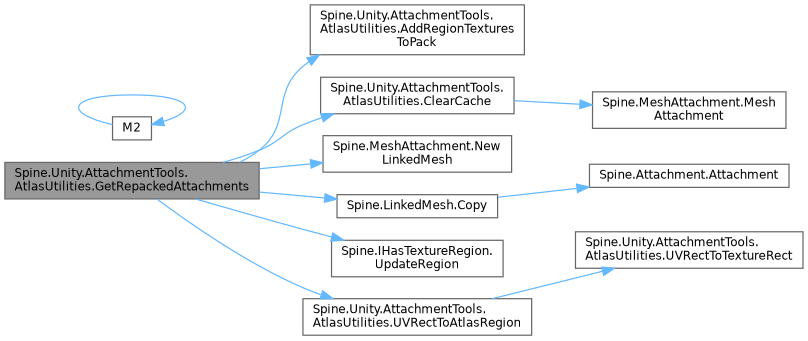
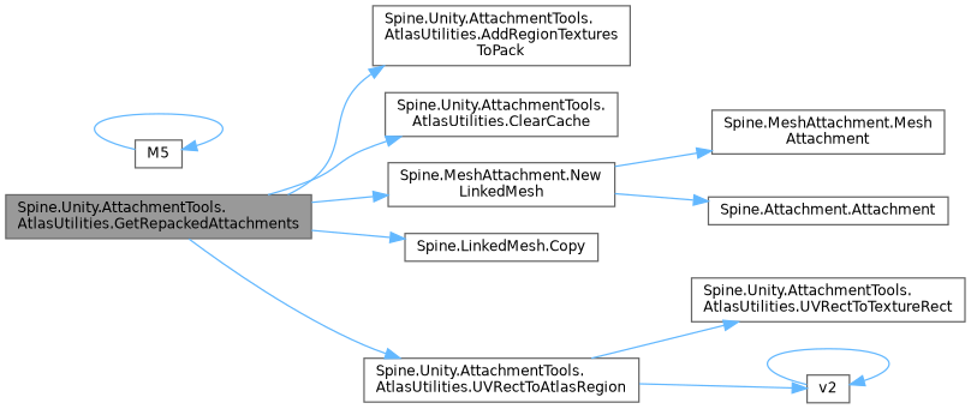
  digraph {
    rankdir=LR
    node [color=grey40 fillcolor=white fontname=Helvetica fontsize=10 shape=box style=filled]
    edge [color=steelblue1 fontname=Helvetica fontsize=10 labelfontname=Helvetica labelfontsize=10 style=solid]
    n1 [color=gray40 fillcolor=grey60 fontcolor=black height=0.2 label="Spine.Unity.AttachmentTools.\lAtlasUtilities.GetRepackedAttachments" width=0.4]
    n2 [height=0.2 label="Spine.Unity.AttachmentTools.\lAtlasUtilities.AddRegionTextures\lToPack" width=0.4]
    n3 [height=0.2 label="Spine.Unity.AttachmentTools.\lAtlasUtilities.ClearCache" width=0.4]
    n4 [height=0.2 label="Spine.LinkedMesh.Copy" width=0.4]
    n5 [height=0.2 label="Spine.MeshAttachment.New\lLinkedMesh" width=0.4]
-   n6 [height=0.2 label="Spine.IHasTextureRegion.\lUpdateRegion" width=0.4]
    n7 [height=0.2 label="Spine.Unity.AttachmentTools.\lAtlasUtilities.UVRectToAtlasRegion" width=0.4]
    n8 [height=0.2 label="Spine.Attachment.Attachment" width=0.4]
    n9 [height=0.2 label="Spine.MeshAttachment.Mesh\lAttachment" width=0.4]
    n10 [height=0.2 label="Spine.Unity.AttachmentTools.\lAtlasUtilities.UVRectToTextureRect" width=0.4]
-   n12 [height=0.2 label=M2 width=0.4]
+   n11 [height=0.2 label=v2 width=0.4]
+   n12 [height=0.2 label=M5 width=0.4]
    n1 -> n2
    n1 -> n3
    n1 -> n4
    n1 -> n5
-   n1 -> n6
    n1 -> n7
-   n4 -> n8
-   n3 -> n9
+   n5 -> n8
+   n5 -> n9
    n7 -> n10
+   n7 -> n11
+   n11 -> n11
    n12 -> n12
  }
